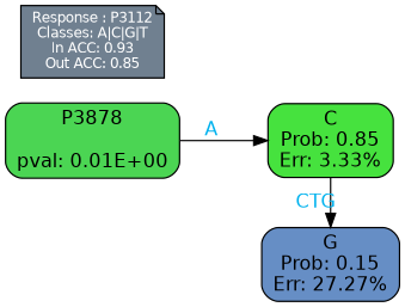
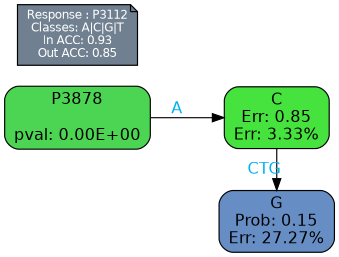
  digraph {
    fontname="DejaVu Sans"
    rankdir=LR
    ranksep=equally
    splines=polylines
    node [color=black fontname="DejaVu Sans" shape=box style="filled, rounded"]
    edge [fontcolor=deepskyblue2 fontname="DejaVu Sans"]
-   n1 [fillcolor="#46e23e" label="C\nProb: 0.85\nErr: 3.33%"]
+   n1 [fillcolor="#46e23e" label="C\nErr: 0.85\nErr: 3.33%"]
    n2 [fillcolor="#668ec5" label="G\nProb: 0.15\nErr: 27.27%"]
    n3 [align=left fillcolor=slategray fontcolor=white fontsize=10 label="Response : P3112\nClasses: A|C|G|T\nIn ACC: 0.93\nOut ACC: 0.85\n" shape=note style=filled]
-   n4 [fillcolor="#4bd553" label="P3878\n\npval: 0.01E+00"]
+   n4 [fillcolor="#4bd553" label="P3878\n\npval: 0.00E+00"]
    subgraph sub_1 {
      rank=same
      n1
      n2
    }
    subgraph sub_2 {
      rank=same
      n3
      n4
    }
    n1 -> n2 [label=CTG]
    n4 -> n1 [label=A]
  }
